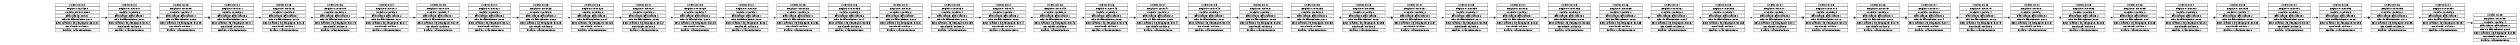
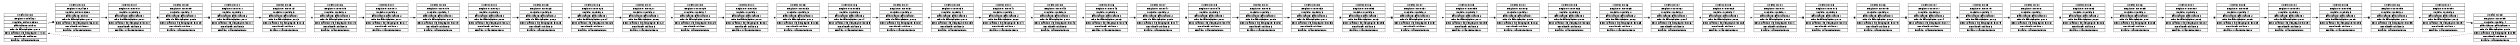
  digraph {
    rankdir=LR
    node [shape=plaintext]
    edge [style=bold arrowhead=dot]
+   n1 [label=< <table border="0" cellborder="1" cellspacing="0"> <tr><td align="center"><b>Vuelo: A102</b></td></tr> <tr><td>Registro: N54321</td></tr> <tr><td>Modelo: Airbus A320</td></tr> <tr><td>Fabricante: Airbus</td></tr> <tr><td>Año de fabricación: 2018</td></tr> <tr><td>Peso máximo de despegue: 77000</td></tr> <tr><td>Aerolínea: AirlineY</td></tr> <tr><td>Estado: Mantenimiento</td></tr> </table> >]
    n2 [label=< <table border="0" cellborder="1" cellspacing="0"> <tr><td align="center"><b>Vuelo: A108</b></td></tr> <tr><td>Registro: N24680</td></tr> <tr><td>Modelo: Airbus A380</td></tr> <tr><td>Fabricante: Airbus</td></tr> <tr><td>Año de fabricación: 2010</td></tr> <tr><td>Peso máximo de despegue: 560000</td></tr> <tr><td>Aerolínea: AirlineW</td></tr> <tr><td>Estado: Mantenimiento</td></tr> </table> >]
    n3 [label=< <table border="0" cellborder="1" cellspacing="0"> <tr><td align="center"><b>Vuelo: A107</b></td></tr> <tr><td>Registro: N00007</td></tr> <tr><td>Modelo: Modelo 2</td></tr> <tr><td>Fabricante: Fabricante 1</td></tr> <tr><td>Año de fabricación: 2007</td></tr> <tr><td>Peso máximo de despegue: 50007</td></tr> <tr><td>Aerolínea: Airline 3</td></tr> <tr><td>Estado: Mantenimiento</td></tr> </table> >]
    n4 [label=< <table border="0" cellborder="1" cellspacing="0"> <tr><td align="center"><b>Vuelo: A109</b></td></tr> <tr><td>Registro: N00009</td></tr> <tr><td>Modelo: Modelo 4</td></tr> <tr><td>Fabricante: Fabricante 0</td></tr> <tr><td>Año de fabricación: 2009</td></tr> <tr><td>Peso máximo de despegue: 50009</td></tr> <tr><td>Aerolínea: Airline 1</td></tr> <tr><td>Estado: Mantenimiento</td></tr> </table> >]
    n5 [label=< <table border="0" cellborder="1" cellspacing="0"> <tr><td align="center"><b>Vuelo: A101</b></td></tr> <tr><td>Registro: N00011</td></tr> <tr><td>Modelo: Modelo 1</td></tr> <tr><td>Fabricante: Fabricante 2</td></tr> <tr><td>Año de fabricación: 2011</td></tr> <tr><td>Peso máximo de despegue: 50011</td></tr> <tr><td>Aerolínea: Airline 3</td></tr> <tr><td>Estado: Mantenimiento</td></tr> </table> >]
    n6 [label=< <table border="0" cellborder="1" cellspacing="0"> <tr><td align="center"><b>Vuelo: A103</b></td></tr> <tr><td>Registro: N00013</td></tr> <tr><td>Modelo: Modelo 3</td></tr> <tr><td>Fabricante: Fabricante 1</td></tr> <tr><td>Año de fabricación: 2013</td></tr> <tr><td>Peso máximo de despegue: 50013</td></tr> <tr><td>Aerolínea: Airline 1</td></tr> <tr><td>Estado: Mantenimiento</td></tr> </table> >]
    n7 [label=< <table border="0" cellborder="1" cellspacing="0"> <tr><td align="center"><b>Vuelo: A105</b></td></tr> <tr><td>Registro: N00015</td></tr> <tr><td>Modelo: Modelo 0</td></tr> <tr><td>Fabricante: Fabricante 0</td></tr> <tr><td>Año de fabricación: 2015</td></tr> <tr><td>Peso máximo de despegue: 50015</td></tr> <tr><td>Aerolínea: Airline 3</td></tr> <tr><td>Estado: Mantenimiento</td></tr> </table> >]
    n8 [label=< <table border="0" cellborder="1" cellspacing="0"> <tr><td align="center"><b>Vuelo: A107</b></td></tr> <tr><td>Registro: N00017</td></tr> <tr><td>Modelo: Modelo 2</td></tr> <tr><td>Fabricante: Fabricante 2</td></tr> <tr><td>Año de fabricación: 2017</td></tr> <tr><td>Peso máximo de despegue: 50017</td></tr> <tr><td>Aerolínea: Airline 1</td></tr> <tr><td>Estado: Mantenimiento</td></tr> </table> >]
    n9 [label=< <table border="0" cellborder="1" cellspacing="0"> <tr><td align="center"><b>Vuelo: A109</b></td></tr> <tr><td>Registro: N00019</td></tr> <tr><td>Modelo: Modelo 4</td></tr> <tr><td>Fabricante: Fabricante 1</td></tr> <tr><td>Año de fabricación: 2019</td></tr> <tr><td>Peso máximo de despegue: 50019</td></tr> <tr><td>Aerolínea: Airline 3</td></tr> <tr><td>Estado: Mantenimiento</td></tr> </table> >]
    n10 [label=< <table border="0" cellborder="1" cellspacing="0"> <tr><td align="center"><b>Vuelo: A101</b></td></tr> <tr><td>Registro: N00021</td></tr> <tr><td>Modelo: Modelo 1</td></tr> <tr><td>Fabricante: Fabricante 0</td></tr> <tr><td>Año de fabricación: 2000</td></tr> <tr><td>Peso máximo de despegue: 50021</td></tr> <tr><td>Aerolínea: Airline 1</td></tr> <tr><td>Estado: Mantenimiento</td></tr> </table> >]
    n11 [label=< <table border="0" cellborder="1" cellspacing="0"> <tr><td align="center"><b>Vuelo: A103</b></td></tr> <tr><td>Registro: N00023</td></tr> <tr><td>Modelo: Modelo 3</td></tr> <tr><td>Fabricante: Fabricante 2</td></tr> <tr><td>Año de fabricación: 2002</td></tr> <tr><td>Peso máximo de despegue: 50023</td></tr> <tr><td>Aerolínea: Airline 3</td></tr> <tr><td>Estado: Mantenimiento</td></tr> </table> >]
    n12 [label=< <table border="0" cellborder="1" cellspacing="0"> <tr><td align="center"><b>Vuelo: A105</b></td></tr> <tr><td>Registro: N00025</td></tr> <tr><td>Modelo: Modelo 0</td></tr> <tr><td>Fabricante: Fabricante 1</td></tr> <tr><td>Año de fabricación: 2004</td></tr> <tr><td>Peso máximo de despegue: 50025</td></tr> <tr><td>Aerolínea: Airline 1</td></tr> <tr><td>Estado: Mantenimiento</td></tr> </table> >]
    n13 [label=< <table border="0" cellborder="1" cellspacing="0"> <tr><td align="center"><b>Vuelo: A107</b></td></tr> <tr><td>Registro: N00027</td></tr> <tr><td>Modelo: Modelo 2</td></tr> <tr><td>Fabricante: Fabricante 0</td></tr> <tr><td>Año de fabricación: 2006</td></tr> <tr><td>Peso máximo de despegue: 50027</td></tr> <tr><td>Aerolínea: Airline 3</td></tr> <tr><td>Estado: Mantenimiento</td></tr> </table> >]
    n14 [label=< <table border="0" cellborder="1" cellspacing="0"> <tr><td align="center"><b>Vuelo: A109</b></td></tr> <tr><td>Registro: N00029</td></tr> <tr><td>Modelo: Modelo 4</td></tr> <tr><td>Fabricante: Fabricante 2</td></tr> <tr><td>Año de fabricación: 2008</td></tr> <tr><td>Peso máximo de despegue: 50029</td></tr> <tr><td>Aerolínea: Airline 1</td></tr> <tr><td>Estado: Mantenimiento</td></tr> </table> >]
    n15 [label=< <table border="0" cellborder="1" cellspacing="0"> <tr><td align="center"><b>Vuelo: A101</b></td></tr> <tr><td>Registro: N00031</td></tr> <tr><td>Modelo: Modelo 1</td></tr> <tr><td>Fabricante: Fabricante 1</td></tr> <tr><td>Año de fabricación: 2010</td></tr> <tr><td>Peso máximo de despegue: 50031</td></tr> <tr><td>Aerolínea: Airline 3</td></tr> <tr><td>Estado: Mantenimiento</td></tr> </table> >]
    n16 [label=< <table border="0" cellborder="1" cellspacing="0"> <tr><td align="center"><b>Vuelo: A103</b></td></tr> <tr><td>Registro: N00033</td></tr> <tr><td>Modelo: Modelo 3</td></tr> <tr><td>Fabricante: Fabricante 0</td></tr> <tr><td>Año de fabricación: 2012</td></tr> <tr><td>Peso máximo de despegue: 50033</td></tr> <tr><td>Aerolínea: Airline 1</td></tr> <tr><td>Estado: Mantenimiento</td></tr> </table> >]
    n17 [label=< <table border="0" cellborder="1" cellspacing="0"> <tr><td align="center"><b>Vuelo: A105</b></td></tr> <tr><td>Registro: N00035</td></tr> <tr><td>Modelo: Modelo 0</td></tr> <tr><td>Fabricante: Fabricante 2</td></tr> <tr><td>Año de fabricación: 2014</td></tr> <tr><td>Peso máximo de despegue: 50035</td></tr> <tr><td>Aerolínea: Airline 3</td></tr> <tr><td>Estado: Mantenimiento</td></tr> </table> >]
    n18 [label=< <table border="0" cellborder="1" cellspacing="0"> <tr><td align="center"><b>Vuelo: A107</b></td></tr> <tr><td>Registro: N00037</td></tr> <tr><td>Modelo: Modelo 2</td></tr> <tr><td>Fabricante: Fabricante 1</td></tr> <tr><td>Año de fabricación: 2016</td></tr> <tr><td>Peso máximo de despegue: 50037</td></tr> <tr><td>Aerolínea: Airline 1</td></tr> <tr><td>Estado: Mantenimiento</td></tr> </table> >]
    n19 [label=< <table border="0" cellborder="1" cellspacing="0"> <tr><td align="center"><b>Vuelo: A109</b></td></tr> <tr><td>Registro: N00039</td></tr> <tr><td>Modelo: Modelo 4</td></tr> <tr><td>Fabricante: Fabricante 0</td></tr> <tr><td>Año de fabricación: 2018</td></tr> <tr><td>Peso máximo de despegue: 50039</td></tr> <tr><td>Aerolínea: Airline 3</td></tr> <tr><td>Estado: Mantenimiento</td></tr> </table> >]
    n20 [label=< <table border="0" cellborder="1" cellspacing="0"> <tr><td align="center"><b>Vuelo: A101</b></td></tr> <tr><td>Registro: N00041</td></tr> <tr><td>Modelo: Modelo 1</td></tr> <tr><td>Fabricante: Fabricante 2</td></tr> <tr><td>Año de fabricación: 2020</td></tr> <tr><td>Peso máximo de despegue: 50041</td></tr> <tr><td>Aerolínea: Airline 1</td></tr> <tr><td>Estado: Mantenimiento</td></tr> </table> >]
    n21 [label=< <table border="0" cellborder="1" cellspacing="0"> <tr><td align="center"><b>Vuelo: A103</b></td></tr> <tr><td>Registro: N00043</td></tr> <tr><td>Modelo: Modelo 3</td></tr> <tr><td>Fabricante: Fabricante 1</td></tr> <tr><td>Año de fabricación: 2001</td></tr> <tr><td>Peso máximo de despegue: 50043</td></tr> <tr><td>Aerolínea: Airline 3</td></tr> <tr><td>Estado: Mantenimiento</td></tr> </table> >]
    n22 [label=< <table border="0" cellborder="1" cellspacing="0"> <tr><td align="center"><b>Vuelo: A105</b></td></tr> <tr><td>Registro: N00045</td></tr> <tr><td>Modelo: Modelo 0</td></tr> <tr><td>Fabricante: Fabricante 0</td></tr> <tr><td>Año de fabricación: 2003</td></tr> <tr><td>Peso máximo de despegue: 50045</td></tr> <tr><td>Aerolínea: Airline 1</td></tr> <tr><td>Estado: Mantenimiento</td></tr> </table> >]
    n23 [label=< <table border="0" cellborder="1" cellspacing="0"> <tr><td align="center"><b>Vuelo: A107</b></td></tr> <tr><td>Registro: N00047</td></tr> <tr><td>Modelo: Modelo 2</td></tr> <tr><td>Fabricante: Fabricante 2</td></tr> <tr><td>Año de fabricación: 2005</td></tr> <tr><td>Peso máximo de despegue: 50047</td></tr> <tr><td>Aerolínea: Airline 3</td></tr> <tr><td>Estado: Mantenimiento</td></tr> </table> >]
    n24 [label=< <table border="0" cellborder="1" cellspacing="0"> <tr><td align="center"><b>Vuelo: A109</b></td></tr> <tr><td>Registro: N00049</td></tr> <tr><td>Modelo: Modelo 4</td></tr> <tr><td>Fabricante: Fabricante 1</td></tr> <tr><td>Año de fabricación: 2007</td></tr> <tr><td>Peso máximo de despegue: 50049</td></tr> <tr><td>Aerolínea: Airline 1</td></tr> <tr><td>Estado: Mantenimiento</td></tr> </table> >]
    n25 [label=< <table border="0" cellborder="1" cellspacing="0"> <tr><td align="center"><b>Vuelo: A101</b></td></tr> <tr><td>Registro: N00051</td></tr> <tr><td>Modelo: Modelo 1</td></tr> <tr><td>Fabricante: Fabricante 0</td></tr> <tr><td>Año de fabricación: 2009</td></tr> <tr><td>Peso máximo de despegue: 50051</td></tr> <tr><td>Aerolínea: Airline 3</td></tr> <tr><td>Estado: Mantenimiento</td></tr> </table> >]
    n26 [label=< <table border="0" cellborder="1" cellspacing="0"> <tr><td align="center"><b>Vuelo: A103</b></td></tr> <tr><td>Registro: N00053</td></tr> <tr><td>Modelo: Modelo 3</td></tr> <tr><td>Fabricante: Fabricante 2</td></tr> <tr><td>Año de fabricación: 2011</td></tr> <tr><td>Peso máximo de despegue: 50053</td></tr> <tr><td>Aerolínea: Airline 1</td></tr> <tr><td>Estado: Mantenimiento</td></tr> </table> >]
    n27 [label=< <table border="0" cellborder="1" cellspacing="0"> <tr><td align="center"><b>Vuelo: A105</b></td></tr> <tr><td>Registro: N00055</td></tr> <tr><td>Modelo: Modelo 0</td></tr> <tr><td>Fabricante: Fabricante 1</td></tr> <tr><td>Año de fabricación: 2013</td></tr> <tr><td>Peso máximo de despegue: 50055</td></tr> <tr><td>Aerolínea: Airline 3</td></tr> <tr><td>Estado: Mantenimiento</td></tr> </table> >]
    n28 [label=< <table border="0" cellborder="1" cellspacing="0"> <tr><td align="center"><b>Vuelo: A107</b></td></tr> <tr><td>Registro: N00057</td></tr> <tr><td>Modelo: Modelo 2</td></tr> <tr><td>Fabricante: Fabricante 0</td></tr> <tr><td>Año de fabricación: 2015</td></tr> <tr><td>Peso máximo de despegue: 50057</td></tr> <tr><td>Aerolínea: Airline 1</td></tr> <tr><td>Estado: Mantenimiento</td></tr> </table> >]
    n29 [label=< <table border="0" cellborder="1" cellspacing="0"> <tr><td align="center"><b>Vuelo: A109</b></td></tr> <tr><td>Registro: N00059</td></tr> <tr><td>Modelo: Modelo 4</td></tr> <tr><td>Fabricante: Fabricante 2</td></tr> <tr><td>Año de fabricación: 2017</td></tr> <tr><td>Peso máximo de despegue: 50059</td></tr> <tr><td>Aerolínea: Airline 3</td></tr> <tr><td>Estado: Mantenimiento</td></tr> </table> >]
    n30 [label=< <table border="0" cellborder="1" cellspacing="0"> <tr><td align="center"><b>Vuelo: A101</b></td></tr> <tr><td>Registro: N00061</td></tr> <tr><td>Modelo: Modelo 1</td></tr> <tr><td>Fabricante: Fabricante 1</td></tr> <tr><td>Año de fabricación: 2019</td></tr> <tr><td>Peso máximo de despegue: 50061</td></tr> <tr><td>Aerolínea: Airline 1</td></tr> <tr><td>Estado: Mantenimiento</td></tr> </table> >]
    n31 [label=< <table border="0" cellborder="1" cellspacing="0"> <tr><td align="center"><b>Vuelo: A103</b></td></tr> <tr><td>Registro: N00063</td></tr> <tr><td>Modelo: Modelo 3</td></tr> <tr><td>Fabricante: Fabricante 0</td></tr> <tr><td>Año de fabricación: 2000</td></tr> <tr><td>Peso máximo de despegue: 50063</td></tr> <tr><td>Aerolínea: Airline 3</td></tr> <tr><td>Estado: Mantenimiento</td></tr> </table> >]
    n32 [label=< <table border="0" cellborder="1" cellspacing="0"> <tr><td align="center"><b>Vuelo: A105</b></td></tr> <tr><td>Registro: N00065</td></tr> <tr><td>Modelo: Modelo 0</td></tr> <tr><td>Fabricante: Fabricante 2</td></tr> <tr><td>Año de fabricación: 2002</td></tr> <tr><td>Peso máximo de despegue: 50065</td></tr> <tr><td>Aerolínea: Airline 1</td></tr> <tr><td>Estado: Mantenimiento</td></tr> </table> >]
    n33 [label=< <table border="0" cellborder="1" cellspacing="0"> <tr><td align="center"><b>Vuelo: A107</b></td></tr> <tr><td>Registro: N00067</td></tr> <tr><td>Modelo: Modelo 2</td></tr> <tr><td>Fabricante: Fabricante 1</td></tr> <tr><td>Año de fabricación: 2004</td></tr> <tr><td>Peso máximo de despegue: 50067</td></tr> <tr><td>Aerolínea: Airline 3</td></tr> <tr><td>Estado: Mantenimiento</td></tr> </table> >]
    n34 [label=< <table border="0" cellborder="1" cellspacing="0"> <tr><td align="center"><b>Vuelo: A109</b></td></tr> <tr><td>Registro: N00069</td></tr> <tr><td>Modelo: Modelo 4</td></tr> <tr><td>Fabricante: Fabricante 0</td></tr> <tr><td>Año de fabricación: 2006</td></tr> <tr><td>Peso máximo de despegue: 50069</td></tr> <tr><td>Aerolínea: Airline 1</td></tr> <tr><td>Estado: Mantenimiento</td></tr> </table> >]
    n35 [label=< <table border="0" cellborder="1" cellspacing="0"> <tr><td align="center"><b>Vuelo: A101</b></td></tr> <tr><td>Registro: N00071</td></tr> <tr><td>Modelo: Modelo 1</td></tr> <tr><td>Fabricante: Fabricante 2</td></tr> <tr><td>Año de fabricación: 2008</td></tr> <tr><td>Peso máximo de despegue: 50071</td></tr> <tr><td>Aerolínea: Airline 3</td></tr> <tr><td>Estado: Mantenimiento</td></tr> </table> >]
    n36 [label=< <table border="0" cellborder="1" cellspacing="0"> <tr><td align="center"><b>Vuelo: A103</b></td></tr> <tr><td>Registro: N00073</td></tr> <tr><td>Modelo: Modelo 3</td></tr> <tr><td>Fabricante: Fabricante 1</td></tr> <tr><td>Año de fabricación: 2010</td></tr> <tr><td>Peso máximo de despegue: 50073</td></tr> <tr><td>Aerolínea: Airline 1</td></tr> <tr><td>Estado: Mantenimiento</td></tr> </table> >]
    n37 [label=< <table border="0" cellborder="1" cellspacing="0"> <tr><td align="center"><b>Vuelo: A105</b></td></tr> <tr><td>Registro: N00075</td></tr> <tr><td>Modelo: Modelo 0</td></tr> <tr><td>Fabricante: Fabricante 0</td></tr> <tr><td>Año de fabricación: 2012</td></tr> <tr><td>Peso máximo de despegue: 50075</td></tr> <tr><td>Aerolínea: Airline 3</td></tr> <tr><td>Estado: Mantenimiento</td></tr> </table> >]
    n38 [label=< <table border="0" cellborder="1" cellspacing="0"> <tr><td align="center"><b>Vuelo: A107</b></td></tr> <tr><td>Registro: N00077</td></tr> <tr><td>Modelo: Modelo 2</td></tr> <tr><td>Fabricante: Fabricante 2</td></tr> <tr><td>Año de fabricación: 2014</td></tr> <tr><td>Peso máximo de despegue: 50077</td></tr> <tr><td>Aerolínea: Airline 1</td></tr> <tr><td>Estado: Mantenimiento</td></tr> </table> >]
    n39 [label=< <table border="0" cellborder="1" cellspacing="0"> <tr><td align="center"><b>Vuelo: A109</b></td></tr> <tr><td>Registro: N00079</td></tr> <tr><td>Modelo: Modelo 4</td></tr> <tr><td>Fabricante: Fabricante 1</td></tr> <tr><td>Año de fabricación: 2016</td></tr> <tr><td>Peso máximo de despegue: 50079</td></tr> <tr><td>Aerolínea: Airline 3</td></tr> <tr><td>Estado: Mantenimiento</td></tr> </table> >]
    n40 [label=< <table border="0" cellborder="1" cellspacing="0"> <tr><td align="center"><b>Vuelo: A101</b></td></tr> <tr><td>Registro: N00081</td></tr> <tr><td>Modelo: Modelo 1</td></tr> <tr><td>Fabricante: Fabricante 0</td></tr> <tr><td>Año de fabricación: 2018</td></tr> <tr><td>Peso máximo de despegue: 50081</td></tr> <tr><td>Aerolínea: Airline 1</td></tr> <tr><td>Estado: Mantenimiento</td></tr> </table> >]
    n41 [label=< <table border="0" cellborder="1" cellspacing="0"> <tr><td align="center"><b>Vuelo: A103</b></td></tr> <tr><td>Registro: N00083</td></tr> <tr><td>Modelo: Modelo 3</td></tr> <tr><td>Fabricante: Fabricante 2</td></tr> <tr><td>Año de fabricación: 2020</td></tr> <tr><td>Peso máximo de despegue: 50083</td></tr> <tr><td>Aerolínea: Airline 3</td></tr> <tr><td>Estado: Mantenimiento</td></tr> </table> >]
    n42 [label=< <table border="0" cellborder="1" cellspacing="0"> <tr><td align="center"><b>Vuelo: A105</b></td></tr> <tr><td>Registro: N00085</td></tr> <tr><td>Modelo: Modelo 0</td></tr> <tr><td>Fabricante: Fabricante 1</td></tr> <tr><td>Año de fabricación: 2001</td></tr> <tr><td>Peso máximo de despegue: 50085</td></tr> <tr><td>Aerolínea: Airline 1</td></tr> <tr><td>Estado: Mantenimiento</td></tr> </table> >]
    n43 [label=< <table border="0" cellborder="1" cellspacing="0"> <tr><td align="center"><b>Vuelo: A107</b></td></tr> <tr><td>Registro: N00087</td></tr> <tr><td>Modelo: Modelo 2</td></tr> <tr><td>Fabricante: Fabricante 0</td></tr> <tr><td>Año de fabricación: 2003</td></tr> <tr><td>Peso máximo de despegue: 50087</td></tr> <tr><td>Aerolínea: Airline 3</td></tr> <tr><td>Estado: Mantenimiento</td></tr> </table> >]
    n44 [label=< <table border="0" cellborder="1" cellspacing="0"> <tr><td align="center"><b>Vuelo: A109</b></td></tr> <tr><td>Registro: N00089</td></tr> <tr><td>Modelo: Modelo 4</td></tr> <tr><td>Fabricante: Fabricante 2</td></tr> <tr><td>Año de fabricación: 2005</td></tr> <tr><td>Peso máximo de despegue: 50089</td></tr> <tr><td>Aerolínea: Airline 1</td></tr> <tr><td>Estado: Mantenimiento</td></tr> </table> >]
    n45 [label=< <table border="0" cellborder="1" cellspacing="0"> <tr><td align="center"><b>Vuelo: A101</b></td></tr> <tr><td>Registro: N00091</td></tr> <tr><td>Modelo: Modelo 1</td></tr> <tr><td>Fabricante: Fabricante 1</td></tr> <tr><td>Año de fabricación: 2007</td></tr> <tr><td>Peso máximo de despegue: 50091</td></tr> <tr><td>Aerolínea: Airline 3</td></tr> <tr><td>Estado: Mantenimiento</td></tr> </table> >]
    n46 [label=< <table border="0" cellborder="1" cellspacing="0"> <tr><td align="center"><b>Vuelo: A103</b></td></tr> <tr><td>Registro: N00093</td></tr> <tr><td>Modelo: Modelo 3</td></tr> <tr><td>Fabricante: Fabricante 0</td></tr> <tr><td>Año de fabricación: 2009</td></tr> <tr><td>Peso máximo de despegue: 50093</td></tr> <tr><td>Aerolínea: Airline 1</td></tr> <tr><td>Estado: Mantenimiento</td></tr> </table> >]
    n47 [label=< <table border="0" cellborder="1" cellspacing="0"> <tr><td align="center"><b>Vuelo: A105</b></td></tr> <tr><td>Registro: N00095</td></tr> <tr><td>Modelo: Modelo 0</td></tr> <tr><td>Fabricante: Fabricante 2</td></tr> <tr><td>Año de fabricación: 2011</td></tr> <tr><td>Peso máximo de despegue: 50095</td></tr> <tr><td>Aerolínea: Airline 3</td></tr> <tr><td>Estado: Mantenimiento</td></tr> </table> >]
    n48 [label=< <table border="0" cellborder="1" cellspacing="0"> <tr><td align="center"><b>Vuelo: A107</b></td></tr> <tr><td>Registro: N00097</td></tr> <tr><td>Modelo: Modelo 2</td></tr> <tr><td>Fabricante: Fabricante 1</td></tr> <tr><td>Año de fabricación: 2013</td></tr> <tr><td>Peso máximo de despegue: 50097</td></tr> <tr><td>Aerolínea: Airline 1</td></tr> <tr><td>Estado: Mantenimiento</td></tr> </table> >]
    n49 [label=< <table border="0" cellborder="1" cellspacing="0"> <tr><td align="center"><b>Vuelo: A109</b></td></tr> <tr><td>Registro: N00099</td></tr> <tr><td>Modelo: Modelo 4</td></tr> <tr><td>Fabricante: Fabricante 0</td></tr> <tr><td>Año de fabricación: 2015</td></tr> <tr><td>Peso máximo de despegue: 50099</td></tr> <tr><td>Aerolínea: Airline 3</td></tr> <tr><td>Estado: Mantenimiento</td></tr> </table> >]
+   n1 -> n2 [arrowhead=box]
    n2 -> n3
    n3 -> n4 [style=dashed arrowhead=box]
    n4 -> n5 [arrowhead=box]
    n5 -> n6 [arrowhead=normal]
    n6 -> n7 [style=dashed]
    n7 -> n8
    n8 -> n9 [arrowhead=normal]
    n9 -> n10 [style=dashed]
    n10 -> n11
    n11 -> n12 [style=dashed]
    n12 -> n13
    n13 -> n14 [style=dashed]
    n14 -> n15
    n15 -> n16 [style=dashed]
    n16 -> n17 [arrowhead=normal]
    n17 -> n18 [arrowhead=normal]
    n18 -> n19 [style=dashed]
    n19 -> n20 [arrowhead=normal]
    n20 -> n21 [style=dashed]
    n21 -> n22 [style=dashed]
    n22 -> n23
    n23 -> n24 [style=dashed arrowhead=box]
    n24 -> n25
    n25 -> n26 [arrowhead=normal]
    n26 -> n27 [style=dashed arrowhead=box]
    n27 -> n28 [arrowhead=box]
    n28 -> n29 [style=dashed arrowhead=normal]
    n29 -> n30
    n30 -> n31 [arrowhead=normal]
    n31 -> n32 [style=dashed arrowhead=normal]
    n32 -> n33
    n33 -> n34 [style=dashed]
    n34 -> n35 [style=dashed arrowhead=normal]
    n35 -> n36 [arrowhead=box]
    n36 -> n37 [style=dashed arrowhead=box]
    n37 -> n38 [arrowhead=box]
    n38 -> n39 [style=dashed arrowhead=box]
    n39 -> n40
    n40 -> n41 [style=dashed arrowhead=box]
    n41 -> n42 [style=dashed]
    n42 -> n43 [arrowhead=normal]
    n43 -> n44 [style=dashed arrowhead=box]
    n44 -> n45 [arrowhead=normal]
    n45 -> n46 [arrowhead=normal]
    n46 -> n47 [arrowhead=box]
    n47 -> n48 [style=dashed arrowhead=normal]
    n48 -> n49
+   n49 -> n1 [style=dashed arrowhead=normal]
  }
